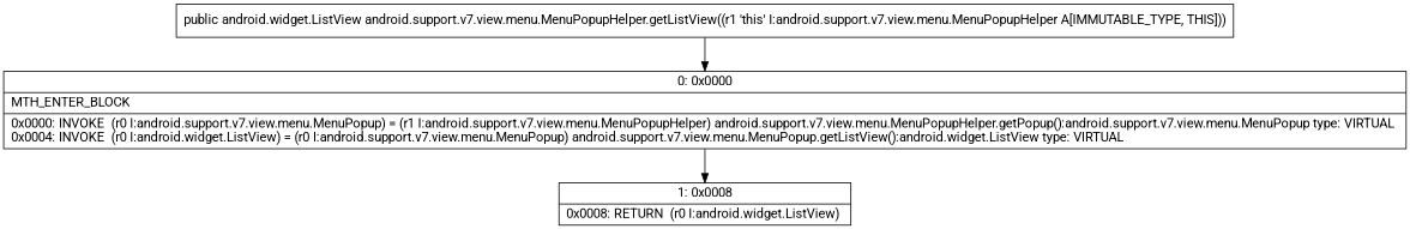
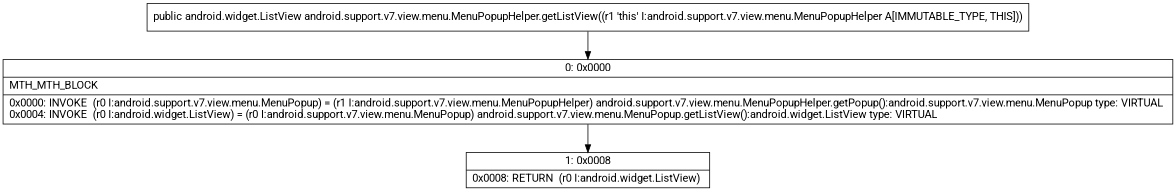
  digraph {
    fontname=Roboto
    node [shape=record fontname=Roboto]
    edge [fontname=Roboto]
-   n1 [label="{0\:\ 0x0000|MTH_ENTER_BLOCK\l|0x0000: INVOKE  (r0 I:android.support.v7.view.menu.MenuPopup) = (r1 I:android.support.v7.view.menu.MenuPopupHelper) android.support.v7.view.menu.MenuPopupHelper.getPopup():android.support.v7.view.menu.MenuPopup type: VIRTUAL \l0x0004: INVOKE  (r0 I:android.widget.ListView) = (r0 I:android.support.v7.view.menu.MenuPopup) android.support.v7.view.menu.MenuPopup.getListView():android.widget.ListView type: VIRTUAL \l}"]
+   n1 [label="{0\:\ 0x0000|MTH_MTH_BLOCK\l|0x0000: INVOKE  (r0 I:android.support.v7.view.menu.MenuPopup) = (r1 I:android.support.v7.view.menu.MenuPopupHelper) android.support.v7.view.menu.MenuPopupHelper.getPopup():android.support.v7.view.menu.MenuPopup type: VIRTUAL \l0x0004: INVOKE  (r0 I:android.widget.ListView) = (r0 I:android.support.v7.view.menu.MenuPopup) android.support.v7.view.menu.MenuPopup.getListView():android.widget.ListView type: VIRTUAL \l}"]
    n2 [label="{1\:\ 0x0008|0x0008: RETURN  (r0 I:android.widget.ListView) \l}"]
    n3 [label="{public android.widget.ListView android.support.v7.view.menu.MenuPopupHelper.getListView((r1 'this' I:android.support.v7.view.menu.MenuPopupHelper A[IMMUTABLE_TYPE, THIS])) }"]
    n1 -> n2
    n3 -> n1
  }
